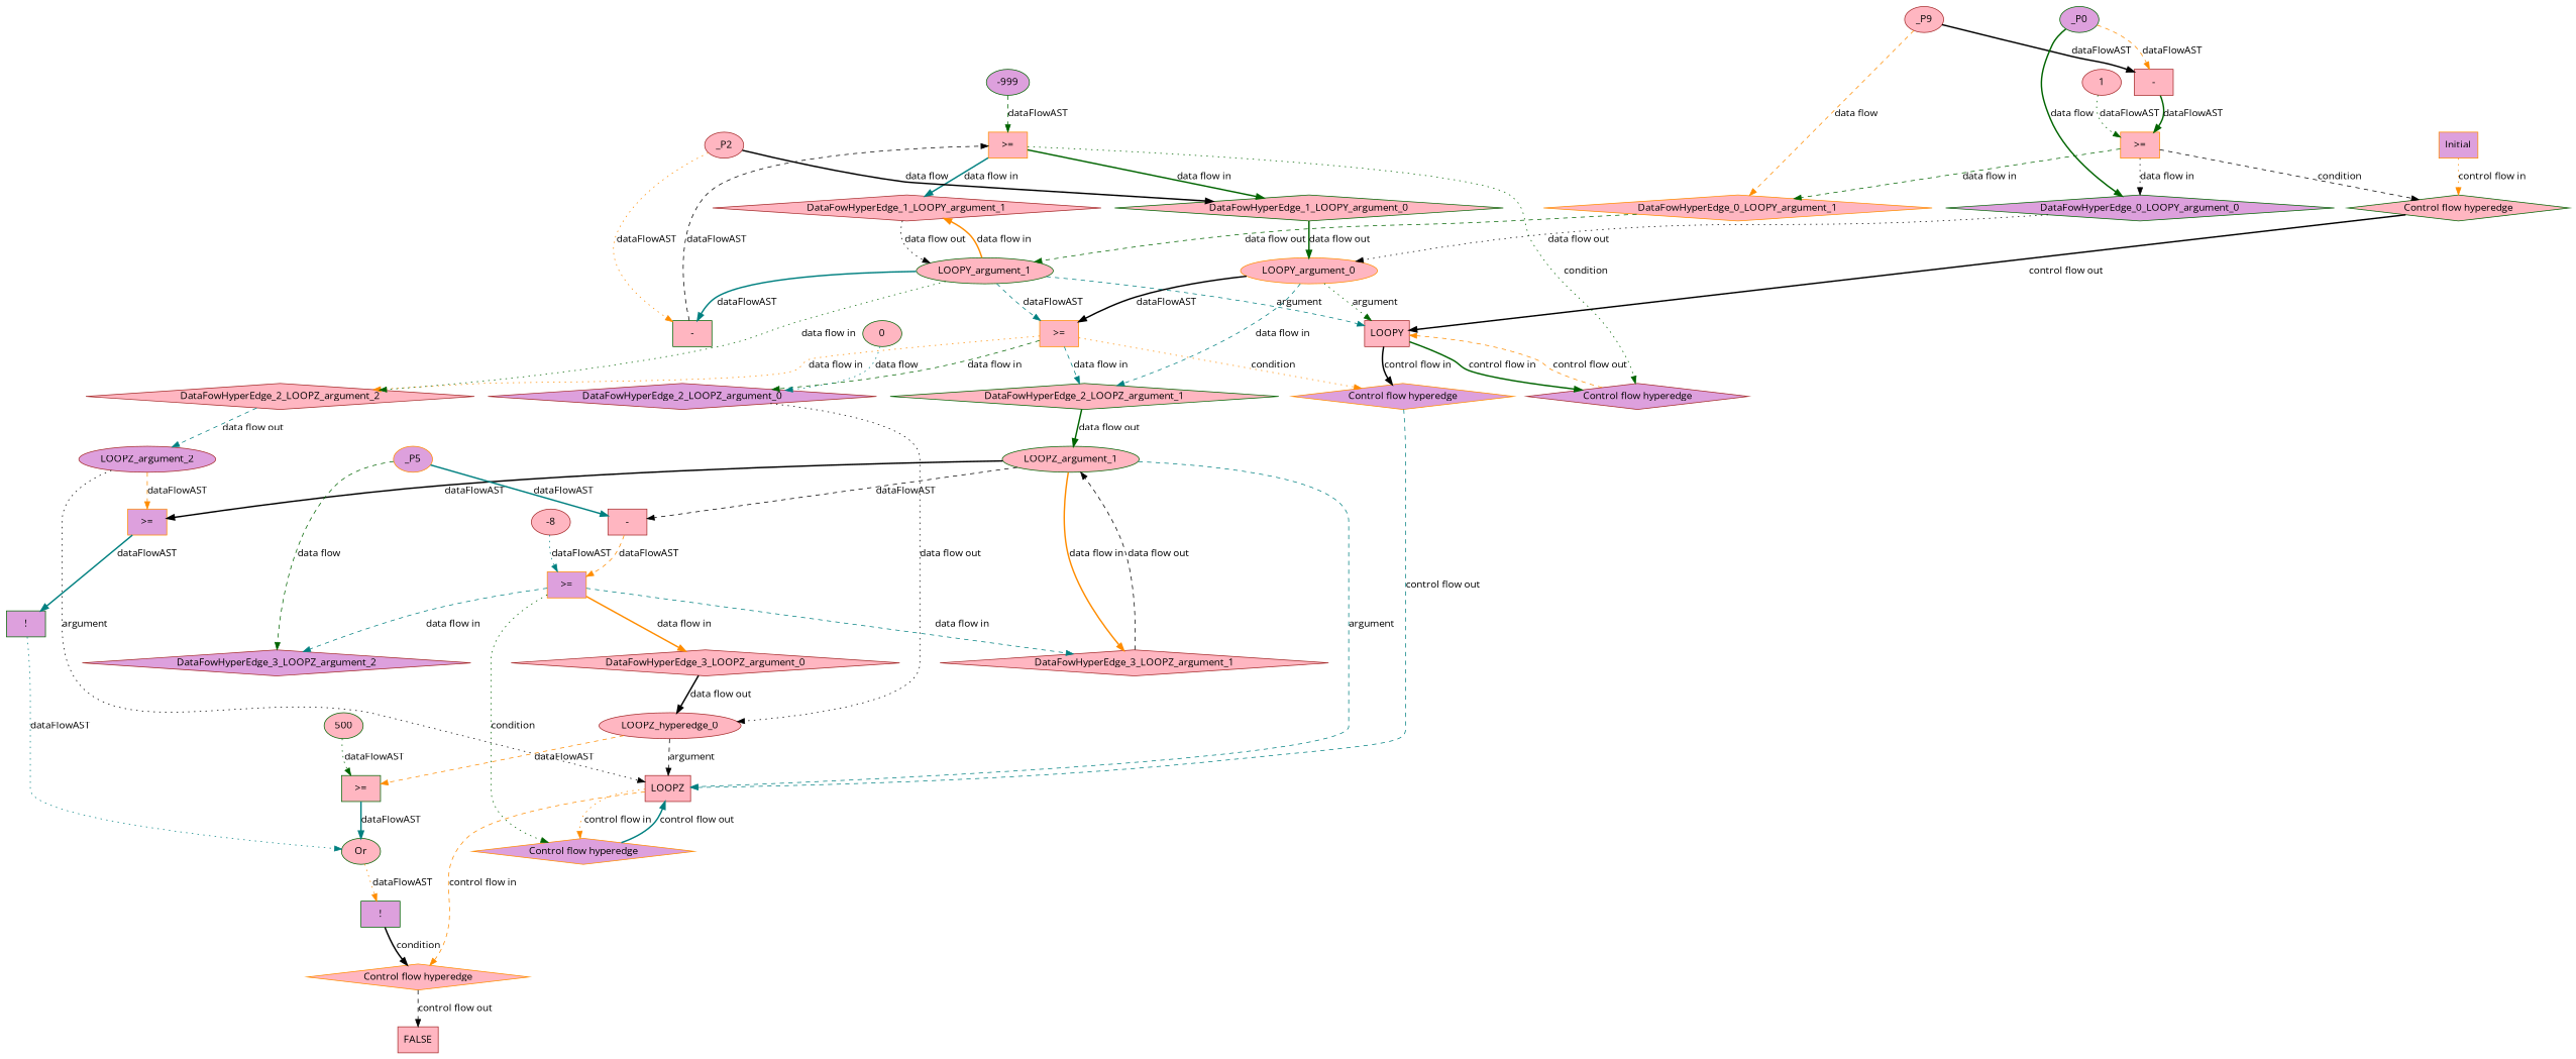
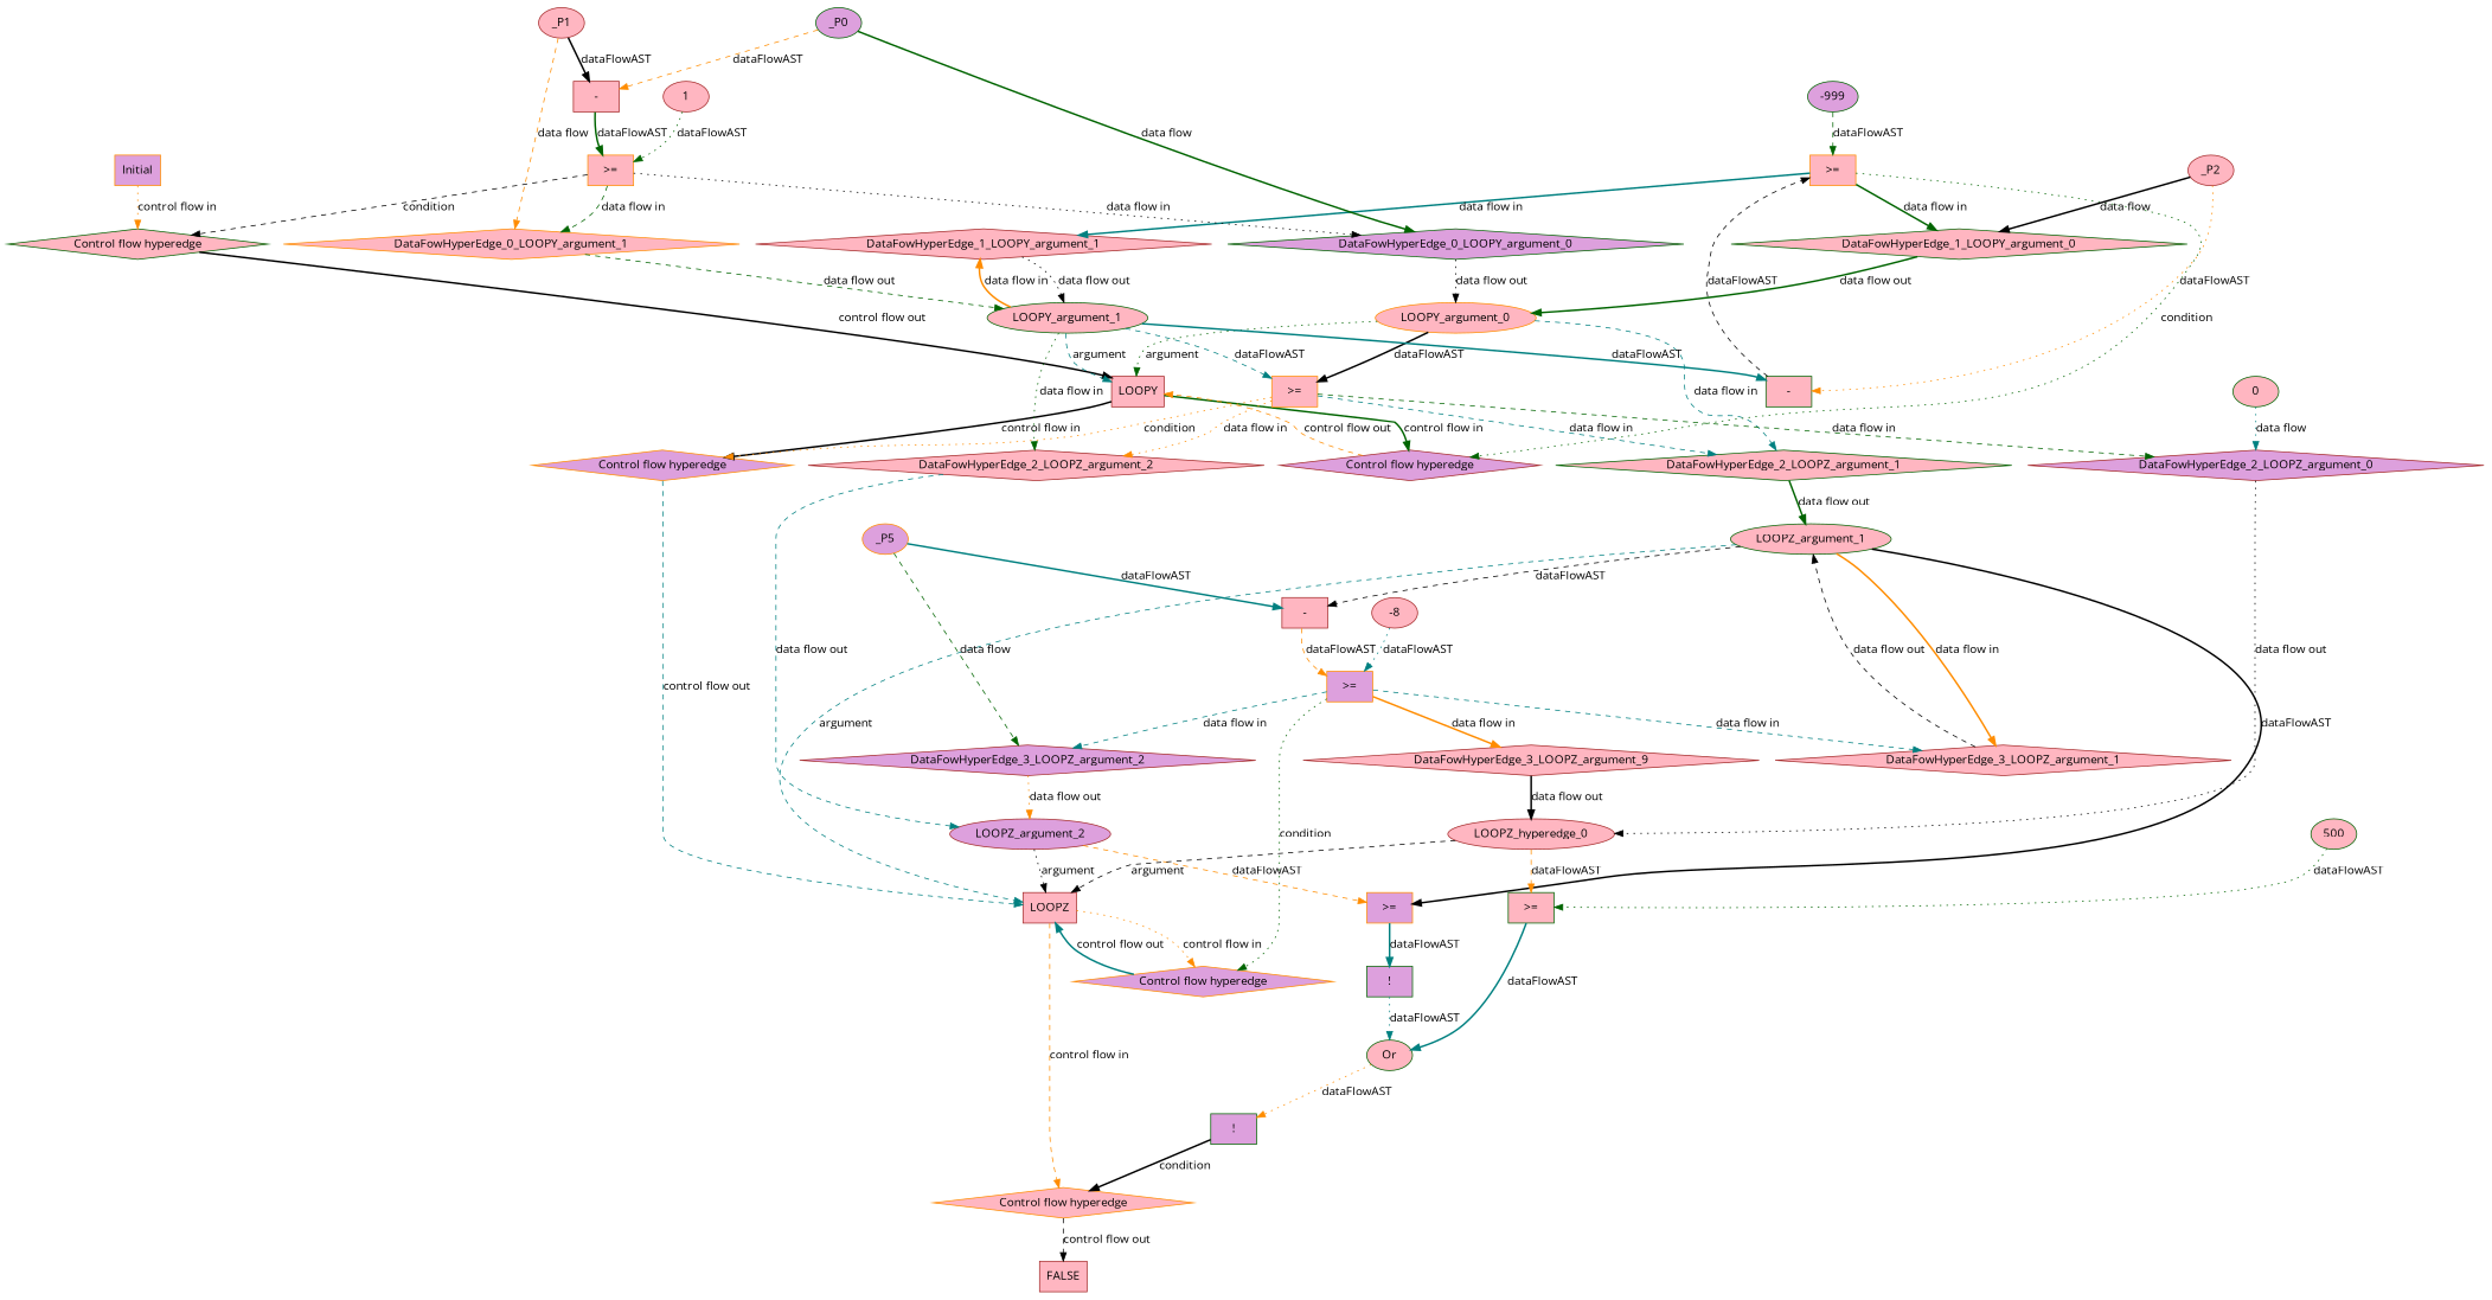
  digraph {
    fontname="Open Sans"
    node [color=brown fillcolor=lightpink fontname="Open Sans" nodeName=argument0 shape=rect style=filled]
    edge [color=black fontname="Open Sans" style=dashed]
    n1 [label=LOOPY nodeName=LOOPY]
    n2 [fillcolor=plum label="Control flow hyperedge" nodeName=ControlFowHyperEdge_1 shape=diamond]
    n3 [color=darkorange fillcolor=plum label="Control flow hyperedge" nodeName=ControlFowHyperEdge_2 shape=diamond]
    n4 [label=LOOPZ nodeName=LOOPZ]
    n5 [color=darkorange fillcolor=plum label="Control flow hyperedge" nodeName=ControlFowHyperEdge_3 shape=diamond]
    n6 [color=darkorange label="Control flow hyperedge" nodeName=ControlFowHyperEdge_4 shape=diamond]
    n7 [label=FALSE nodeName=FALSE]
    n8 [color=darkorange fillcolor=plum label=Initial nodeName=Initial]
    n9 [color=darkgreen label="Control flow hyperedge" nodeName=ControlFowHyperEdge_0 shape=diamond]
    n10 [color=darkorange label=LOOPY_argument_0 shape=oval]
    n11 [color=darkorange label=">=" nodeName=xxxLOOPZ___LOOPY_2xxxguard_0_node_0]
    n12 [color=darkgreen label=DataFowHyperEdge_2_LOOPZ_argument_1 nodeName=DataFowHyperEdge_2_LOOPZ_argument_1 shape=diamond]
    n13 [label=DataFowHyperEdge_2_LOOPZ_argument_2 nodeName=DataFowHyperEdge_2_LOOPZ_argument_2 shape=diamond]
    n14 [fillcolor=plum label=DataFowHyperEdge_2_LOOPZ_argument_0 nodeName=DataFowHyperEdge_2_LOOPZ_argument_0 shape=diamond]
    n15 [color=darkgreen label=LOOPZ_argument_1 nodeName=argument1 shape=oval]
    n16 [color=darkgreen label=LOOPY_argument_1 nodeName=argument1 shape=oval]
    n17 [color=darkgreen label="-" nodeName=xxxLOOPY___LOOPY_1xxxguard_0_node_1]
    n18 [label=DataFowHyperEdge_1_LOOPY_argument_1 nodeName=DataFowHyperEdge_1_LOOPY_argument_1 shape=diamond]
    n19 [color=darkorange label=">=" nodeName=xxxLOOPY___LOOPY_1xxxguard_0_node_0]
    n20 [fillcolor=plum label=LOOPZ_argument_2 nodeName=argument2 shape=oval]
    n21 [label=LOOPZ_hyperedge_0 shape=oval]
    n22 [color=darkgreen label=">=" nodeName=xxxFALSE___LOOPZ_4xxxguard_0_node_6]
    n23 [color=darkgreen label=Or nodeName=xxxFALSE___LOOPZ_4xxxguard_0_node_1 shape=""]
    n24 [label="-" nodeName=xxxLOOPZ___LOOPZ_3xxxguard_0_node_1]
    n25 [color=darkorange fillcolor=plum label=">=" nodeName=xxxFALSE___LOOPZ_4xxxguard_0_node_3]
    n26 [label=DataFowHyperEdge_3_LOOPZ_argument_1 nodeName=DataFowHyperEdge_3_LOOPZ_argument_1 shape=diamond]
    n27 [color=darkorange fillcolor=plum label=">=" nodeName=xxxLOOPZ___LOOPZ_3xxxguard_0_node_0]
    n28 [color=darkgreen fillcolor=plum label="!" nodeName=xxxFALSE___LOOPZ_4xxxguard_0_node_2]
    n29 [color=darkorange label=">=" nodeName=xxxLOOPY___Initial_0xxxguard_0_node_0]
    n30 [color=darkgreen fillcolor=plum label=DataFowHyperEdge_0_LOOPY_argument_0 nodeName=DataFowHyperEdge_0_LOOPY_argument_0 shape=diamond]
    n31 [color=darkorange label=DataFowHyperEdge_0_LOOPY_argument_1 nodeName=DataFowHyperEdge_0_LOOPY_argument_1 shape=diamond]
    n32 [label="-" nodeName=xxxLOOPY___Initial_0xxxguard_0_node_1]
    n33 [label=1 nodeName=xxxLOOPY___Initial_0xxxguard_0_node_4 shape=""]
-   n34 [label=_P9 nodeName=xxxLOOPY___Initial_0xxxdataFlow1_node_0 shape=""]
+   n34 [label=_P1 nodeName=xxxLOOPY___Initial_0xxxdataFlow1_node_0 shape=""]
    n35 [color=darkgreen fillcolor=plum label=_P0 nodeName=xxxLOOPY___Initial_0xxxdataFlow_0_node_0 shape=""]
    n36 [color=darkgreen label=DataFowHyperEdge_1_LOOPY_argument_0 nodeName=DataFowHyperEdge_1_LOOPY_argument_0 shape=diamond]
    n37 [color=darkgreen fillcolor=plum label=-999 nodeName=xxxLOOPY___LOOPY_1xxxguard_0_node_4 shape=""]
    n38 [label=_P2 nodeName=xxxLOOPY___LOOPY_1xxxdataFlow_0_node_0 shape=""]
    n39 [color=darkgreen label=0 nodeName=xxxLOOPZ___LOOPY_2xxxdataFlow_0_node_0 shape=""]
    n40 [fillcolor=plum label=DataFowHyperEdge_3_LOOPZ_argument_2 nodeName=DataFowHyperEdge_3_LOOPZ_argument_2 shape=diamond]
-   n41 [label=DataFowHyperEdge_3_LOOPZ_argument_0 nodeName=DataFowHyperEdge_3_LOOPZ_argument_0 shape=diamond]
+   n41 [label=DataFowHyperEdge_3_LOOPZ_argument_9 nodeName=DataFowHyperEdge_3_LOOPZ_argument_0 shape=diamond]
    n42 [label=-8 nodeName=xxxLOOPZ___LOOPZ_3xxxguard_0_node_4 shape=""]
    n43 [color=darkorange fillcolor=plum label=_P5 nodeName=xxxLOOPZ___LOOPZ_3xxxdataFlow_0_node_0 shape=""]
    n44 [color=darkgreen fillcolor=plum label="!" nodeName=xxxFALSE___LOOPZ_4xxxguard_0_node_0]
    n45 [color=darkgreen label=500 nodeName=xxxFALSE___LOOPZ_4xxxguard_0_node_7 shape=""]
    n1 -> n2 [color=darkgreen label="control flow in" style=bold]
    n1 -> n3 [label="control flow in" style=bold]
    n2 -> n1 [color=darkorange label="control flow out"]
    n3 -> n4 [color=teal label="control flow out"]
    n4 -> n5 [color=darkorange label="control flow in" style=dotted]
    n4 -> n6 [color=darkorange label="control flow in"]
    n5 -> n4 [color=teal label="control flow out" style=bold]
    n6 -> n7 [label="control flow out"]
    n8 -> n9 [color=darkorange label="control flow in" style=dotted]
    n9 -> n1 [label="control flow out" style=bold]
    n10 -> n1 [color=darkgreen label=argument style=dotted]
    n10 -> n11 [label=dataFlowAST style=bold]
    n10 -> n12 [color=teal label="data flow in"]
    n11 -> n3 [color=darkorange label=condition style=dotted]
    n11 -> n12 [color=teal label="data flow in"]
    n11 -> n13 [color=darkorange label="data flow in" style=dotted]
    n11 -> n14 [color=darkgreen label="data flow in"]
    n12 -> n15 [color=darkgreen label="data flow out" style=bold]
    n13 -> n20 [color=teal label="data flow out"]
    n14 -> n21 [label="data flow out" style=dotted]
    n15 -> n4 [color=teal label=argument]
    n15 -> n24 [label=dataFlowAST]
    n15 -> n25 [label=dataFlowAST style=bold]
    n15 -> n26 [color=darkorange label="data flow in" style=bold]
    n16 -> n1 [color=teal label=argument]
    n16 -> n11 [color=teal label=dataFlowAST]
    n16 -> n13 [color=darkgreen label="data flow in" style=dotted]
    n16 -> n17 [color=teal label=dataFlowAST style=bold]
    n16 -> n18 [color=darkorange label="data flow in" style=bold]
    n17 -> n19 [label=dataFlowAST]
    n18 -> n16 [label="data flow out" style=dotted]
    n19 -> n2 [color=darkgreen label=condition style=dotted]
    n19 -> n18 [color=teal label="data flow in" style=bold]
    n19 -> n36 [color=darkgreen label="data flow in" style=bold]
    n20 -> n4 [label=argument style=dotted]
    n20 -> n25 [color=darkorange label=dataFlowAST]
    n21 -> n4 [label=argument]
    n21 -> n22 [color=darkorange label=dataFlowAST]
    n22 -> n23 [color=teal label=dataFlowAST style=bold]
    n23 -> n44 [color=darkorange label=dataFlowAST style=dotted]
    n24 -> n27 [color=darkorange label=dataFlowAST]
    n25 -> n28 [color=teal label=dataFlowAST style=bold]
    n26 -> n15 [label="data flow out"]
    n27 -> n5 [color=darkgreen label=condition style=dotted]
    n27 -> n26 [color=teal label="data flow in"]
    n27 -> n40 [color=teal label="data flow in"]
    n27 -> n41 [color=darkorange label="data flow in" style=bold]
    n28 -> n23 [color=teal label=dataFlowAST style=dotted]
    n29 -> n9 [label=condition]
    n29 -> n30 [label="data flow in" style=dotted]
    n29 -> n31 [color=darkgreen label="data flow in"]
    n30 -> n10 [label="data flow out" style=dotted]
    n31 -> n16 [color=darkgreen label="data flow out"]
    n32 -> n29 [color=darkgreen label=dataFlowAST style=bold]
    n33 -> n29 [color=darkgreen label=dataFlowAST style=dotted]
    n34 -> n31 [color=darkorange label="data flow"]
    n34 -> n32 [label=dataFlowAST style=bold]
    n35 -> n30 [color=darkgreen label="data flow" style=bold]
    n35 -> n32 [color=darkorange label=dataFlowAST]
    n36 -> n10 [color=darkgreen label="data flow out" style=bold]
    n37 -> n19 [color=darkgreen label=dataFlowAST]
    n38 -> n17 [color=darkorange label=dataFlowAST style=dotted]
    n38 -> n36 [label="data flow" style=bold]
    n39 -> n14 [color=teal label="data flow" style=dotted]
+   n40 -> n20 [color=darkorange label="data flow out" style=dotted]
    n41 -> n21 [label="data flow out" style=bold]
    n42 -> n27 [color=teal label=dataFlowAST style=dotted]
    n43 -> n24 [color=teal label=dataFlowAST style=bold]
    n43 -> n40 [color=darkgreen label="data flow"]
    n44 -> n6 [label=condition style=bold]
    n45 -> n22 [color=darkgreen label=dataFlowAST style=dotted]
  }
